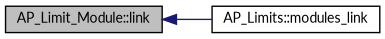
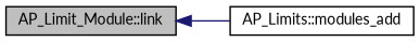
  digraph {
    rankdir=LR
    fontname=Lato
    node [color=black fontname=Lato fontsize=10 shape=record style=filled]
    n1 [fillcolor=grey75 fontcolor=black height=0.2 label="AP_Limit_Module::link" width=0.4]
-   n2 [fillcolor=white height=0.2 label="AP_Limits::modules_link" width=0.4]
+   n2 [fillcolor=white height=0.2 label="AP_Limits::modules_add" width=0.4]
    n1 -> n2 [color=midnightblue dir=back fontname=Lato fontsize=10 labelfontname=Helvetica labelfontsize=10 style=solid]
  }
